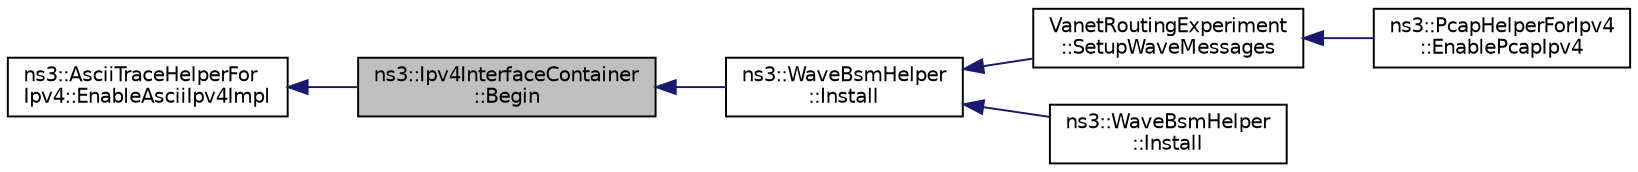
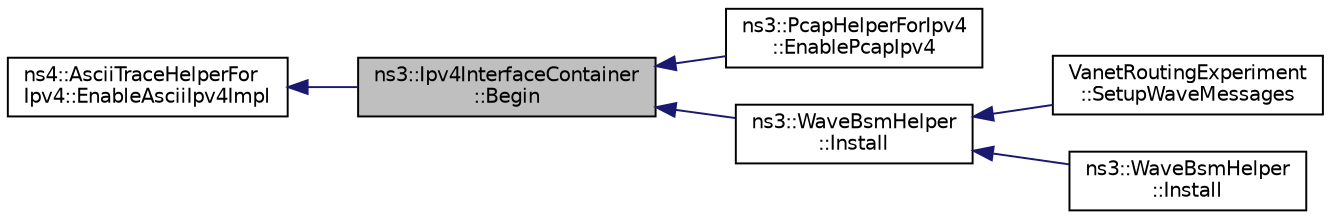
  digraph {
    rankdir=LR
    node [color=black fillcolor=white fontname=Helvetica fontsize=10 shape=record style=filled]
    edge [color=midnightblue dir=back fontname=Helvetica fontsize=10 labelfontname=Helvetica labelfontsize=10 style=solid]
    n1 [fillcolor=grey75 fontcolor=black height=0.2 label="ns3::Ipv4InterfaceContainer\l::Begin" width=0.4]
    n2 [height=0.2 label="ns3::PcapHelperForIpv4\l::EnablePcapIpv4" width=0.4]
    n3 [height=0.2 label="ns3::WaveBsmHelper\l::Install" width=0.4]
-   n4 [height=0.2 label="ns3::AsciiTraceHelperFor\lIpv4::EnableAsciiIpv4Impl" width=0.4]
+   n4 [height=0.2 label="ns4::AsciiTraceHelperFor\lIpv4::EnableAsciiIpv4Impl" width=0.4]
    n5 [height=0.2 label="VanetRoutingExperiment\l::SetupWaveMessages" width=0.4]
    n6 [height=0.2 label="ns3::WaveBsmHelper\l::Install" width=0.4]
-   n5 -> n2
+   n1 -> n2
    n1 -> n3
    n3 -> n5
    n3 -> n6
    n4 -> n1
  }
